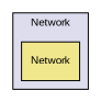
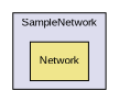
  digraph {
    compound=true
    fontname="Liberation Sans"
    n1 [fillcolor=khaki fontname="Liberation Sans" fontsize=10 label=Network pencolor=black shape=box style=filled]
    subgraph cluster_1 {
      bgcolor="#ddddee"
      fontsize=10
-     label=Network
+     label=SampleNetwork
      pencolor=black
      n1
    }
  }
